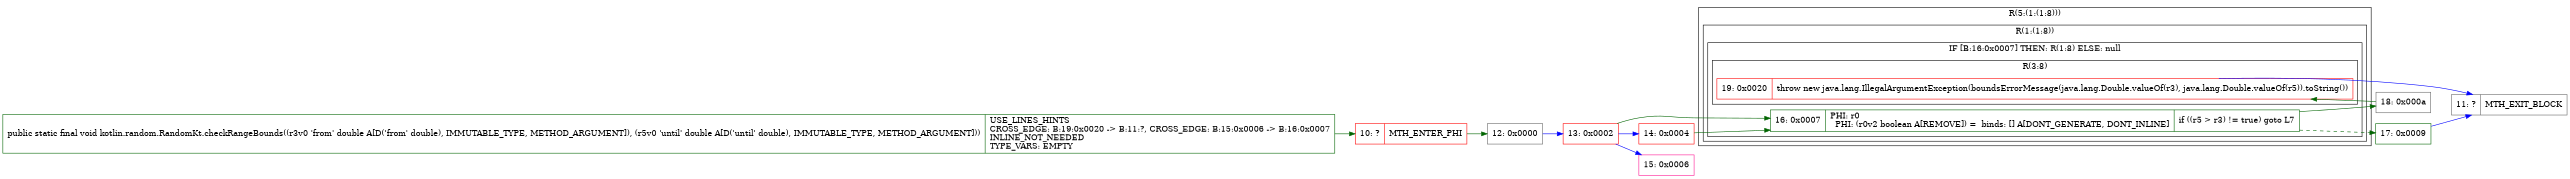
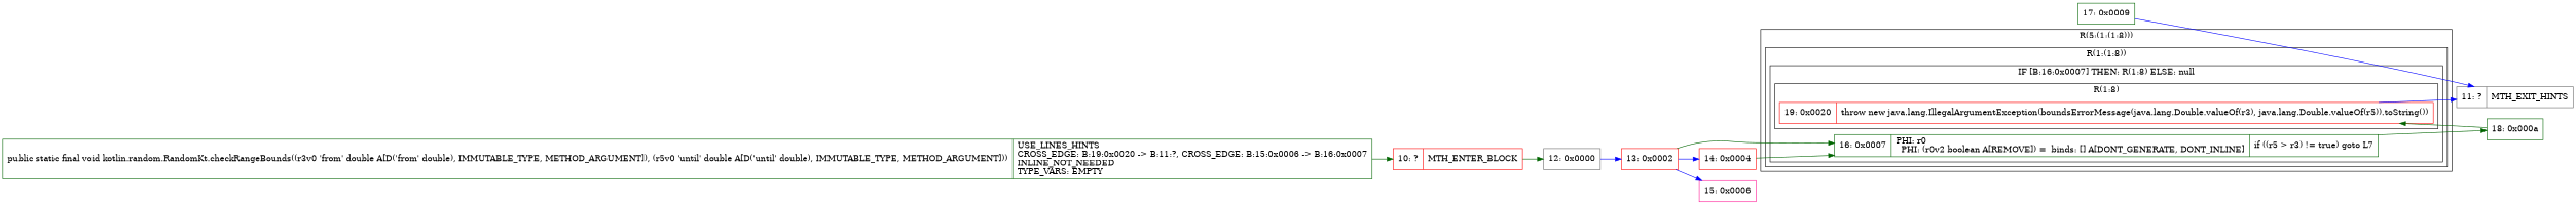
  digraph {
    rankdir=LR
    node [color=red shape=record]
    edge [color=darkgreen]
    n1 [label="{19\:\ 0x0020|throw new java.lang.IllegalArgumentException(boundsErrorMessage(java.lang.Double.valueOf(r3), java.lang.Double.valueOf(r5)).toString())\l}"]
    n2 [color=darkgreen label="{16\:\ 0x0007|PHI: r0 \l  PHI: (r0v2 boolean A[REMOVE]) =  binds: [] A[DONT_GENERATE, DONT_INLINE]\l|if ((r5 \> r3) != true) goto L7\l}"]
-   n3 [color=gray40 label="{11\:\ ?|MTH_EXIT_BLOCK\l}"]
+   n3 [color=gray40 label="{11\:\ ?|MTH_EXIT_HINTS\l}"]
    n4 [color=darkgreen label="{17\:\ 0x0009}"]
-   n5 [color=gray40 label="{18\:\ 0x000a}"]
-   n6 [label="{10\:\ ?|MTH_ENTER_PHI\l}"]
+   n5 [color=darkgreen label="{18\:\ 0x000a}"]
+   n6 [label="{10\:\ ?|MTH_ENTER_BLOCK\l}"]
    n7 [color=gray40 label="{12\:\ 0x0000}"]
    n8 [label="{13\:\ 0x0002}"]
    n9 [label="{14\:\ 0x0004}"]
    n10 [color=deeppink label="{15\:\ 0x0006}"]
    n11 [color=darkgreen label="{public static final void kotlin.random.RandomKt.checkRangeBounds((r3v0 'from' double A[D('from' double), IMMUTABLE_TYPE, METHOD_ARGUMENT]), (r5v0 'until' double A[D('until' double), IMMUTABLE_TYPE, METHOD_ARGUMENT]))  | USE_LINES_HINTS\lCROSS_EDGE: B:19:0x0020 \-\> B:11:?, CROSS_EDGE: B:15:0x0006 \-\> B:16:0x0007\lINLINE_NOT_NEEDED\lTYPE_VARS: EMPTY\l}"]
    subgraph cluster_1 {
      label="R(5:(1:(1:8)))"
      subgraph cluster_2 {
        label="R(1:(1:8))"
        subgraph cluster_3 {
          label="IF [B:16:0x0007] THEN: R(1:8) ELSE: null"
          n2
          subgraph cluster_4 {
-           label="R(3:8)"
+           label="R(1:8)"
            n1
          }
        }
      }
    }
    n1 -> n3 [color=blue]
-   n2 -> n4 [style=dashed]
    n2 -> n5
    n4 -> n3 [color=blue]
    n5 -> n1
    n6 -> n7
    n7 -> n8 [color=blue]
    n8 -> n2
    n8 -> n9 [color=blue]
    n8 -> n10 [color=blue]
    n9 -> n2
    n11 -> n6
  }
